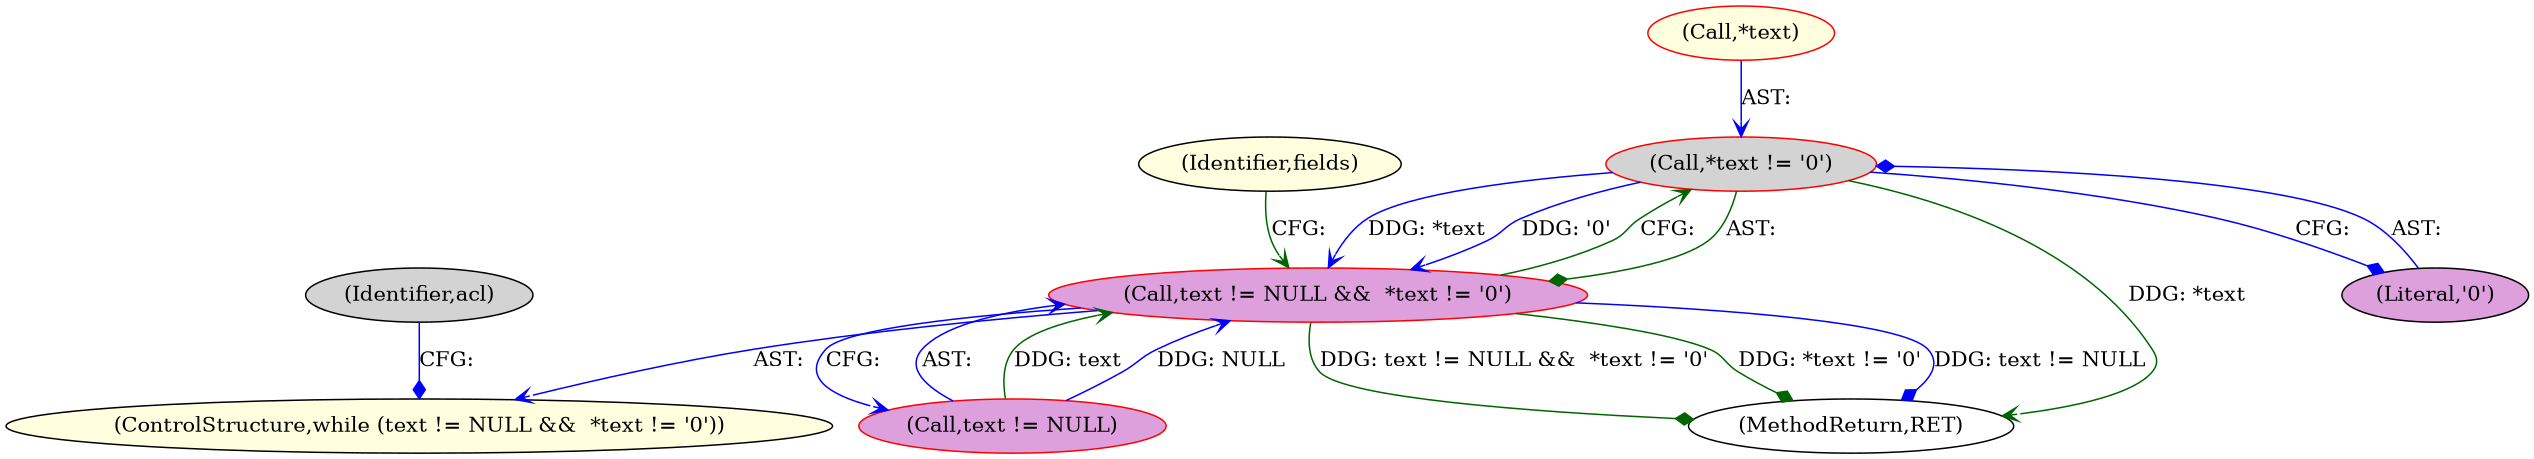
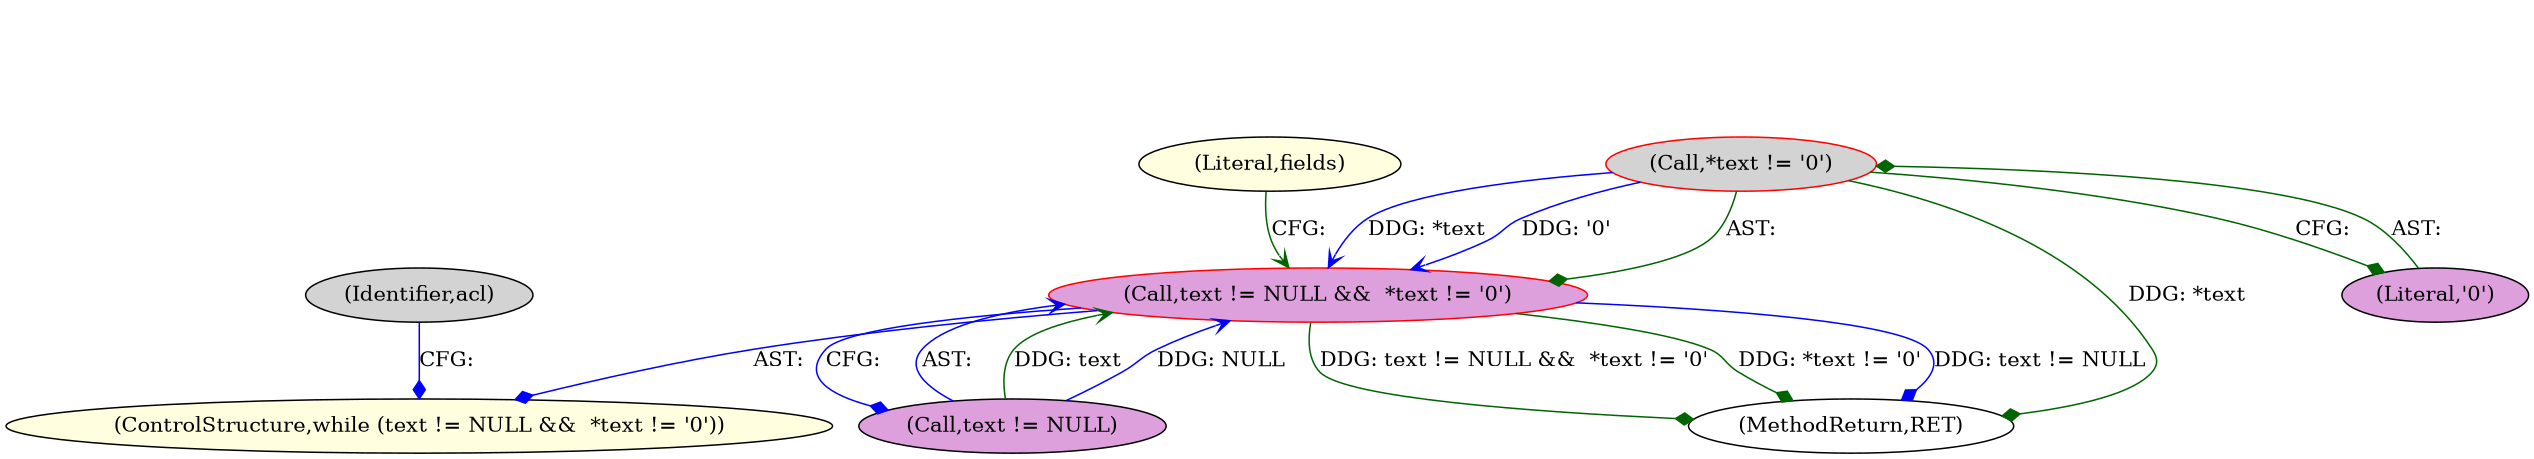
  digraph {
    node [color=black fillcolor=plum style=filled]
    edge [arrowhead=diamond color=blue]
    n1 [color=red fillcolor=lightgrey label="(Call,*text != '\0')"]
    n2 [color=red label="(Call,text != NULL &&  *text != '\0')"]
    n3 [fillcolor=white label="(MethodReturn,RET)"]
    n4 [label="(Literal,'\0')"]
    n5 [fillcolor=lightyellow label="(ControlStructure,while (text != NULL &&  *text != '\0'))"]
-   n6 [color=red label="(Call,text != NULL)"]
-   n7 [color=red fillcolor=lightyellow label="(Call,*text)"]
+   n6 [label="(Call,text != NULL)"]
    n8 [fillcolor=lightgrey label="(Identifier,acl)"]
-   n9 [fillcolor=lightyellow label="(Identifier,fields)"]
+   n9 [fillcolor=lightyellow label="(Literal,fields)"]
    n1 -> n2 [color=darkgreen label="AST: "]
    n1 -> n2 [arrowhead=vee label="DDG: *text"]
    n1 -> n2 [arrowhead=vee label="DDG: '\0'"]
-   n1 -> n3 [arrowhead=vee color=darkgreen label="DDG: *text"]
-   n1 -> n4 [label="CFG: "]
-   n2 -> n1 [arrowhead=vee color=darkgreen label="CFG: "]
+   n1 -> n3 [color=darkgreen label="DDG: *text"]
+   n1 -> n4 [color=darkgreen label="CFG: "]
    n2 -> n3 [label="DDG: text != NULL"]
    n2 -> n3 [color=darkgreen label="DDG: text != NULL &&  *text != '\0'"]
    n2 -> n3 [color=darkgreen label="DDG: *text != '\0'"]
-   n2 -> n5 [arrowhead=vee label="AST: "]
-   n2 -> n6 [arrowhead=vee label="CFG: "]
-   n4 -> n1 [label="AST: "]
+   n2 -> n5 [label="AST: "]
+   n2 -> n6 [label="CFG: "]
+   n4 -> n1 [color=darkgreen label="AST: "]
    n6 -> n2 [arrowhead=vee label="AST: "]
    n6 -> n2 [arrowhead=vee color=darkgreen label="DDG: text"]
    n6 -> n2 [arrowhead=vee label="DDG: NULL"]
-   n7 -> n1 [arrowhead=vee label="AST: "]
    n8 -> n5 [label="CFG: "]
    n9 -> n2 [arrowhead=vee color=darkgreen label="CFG: "]
  }
